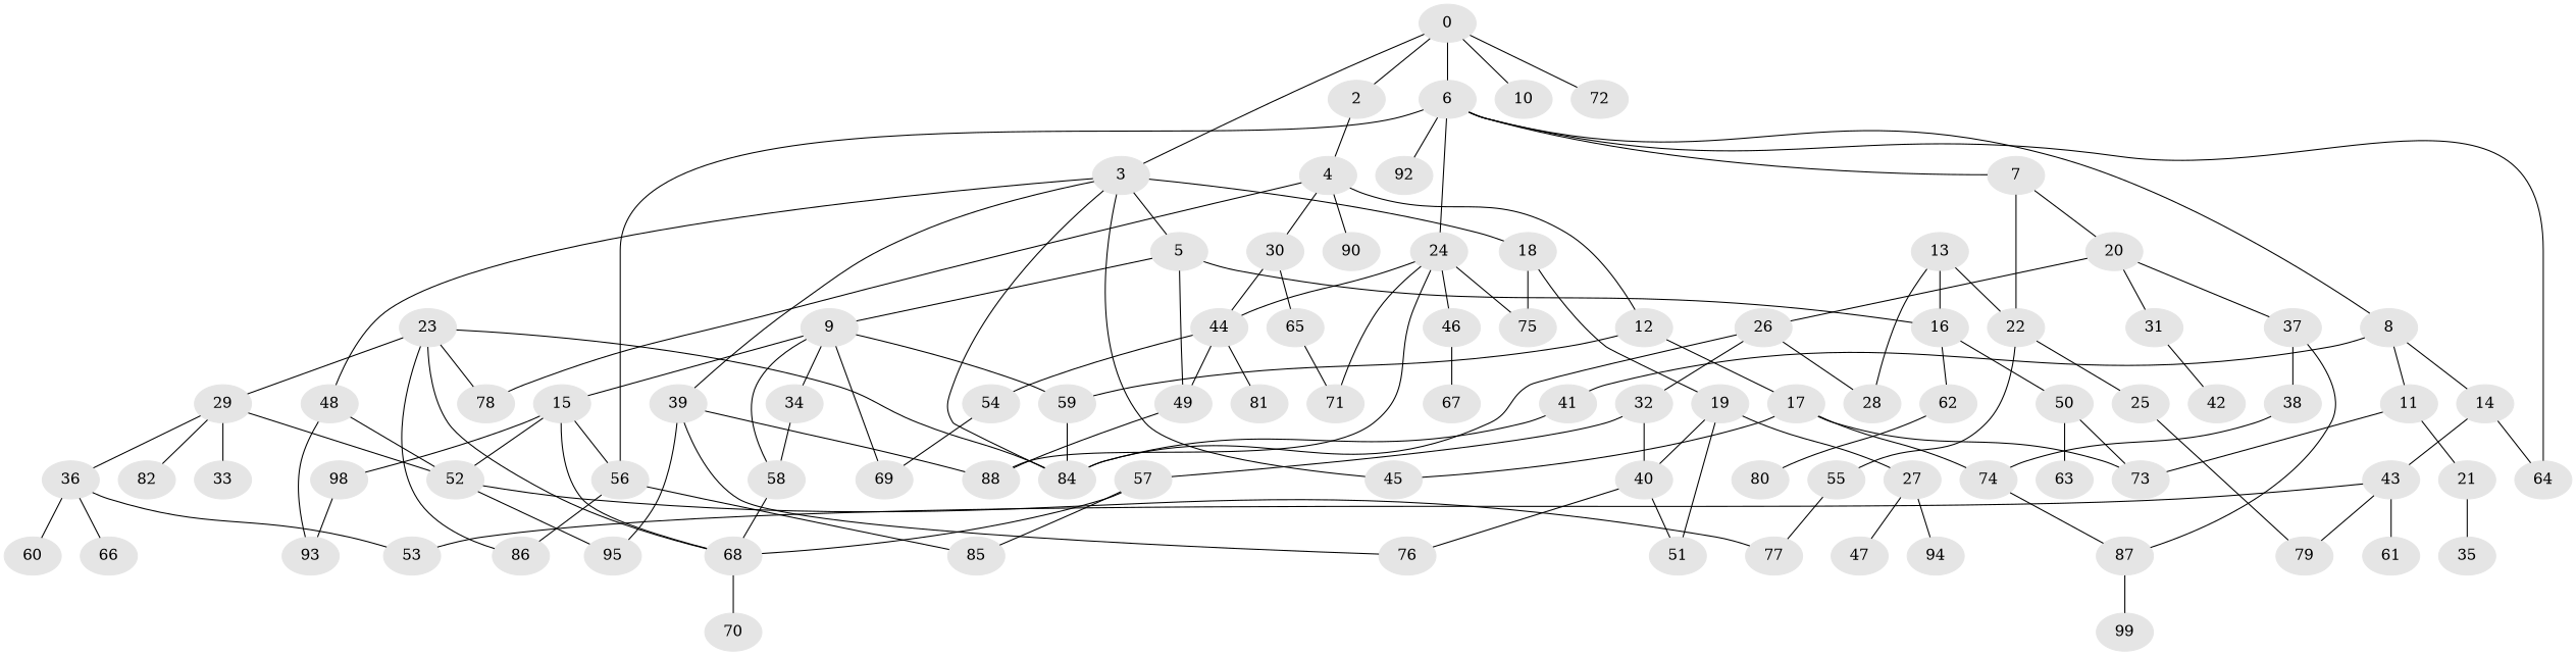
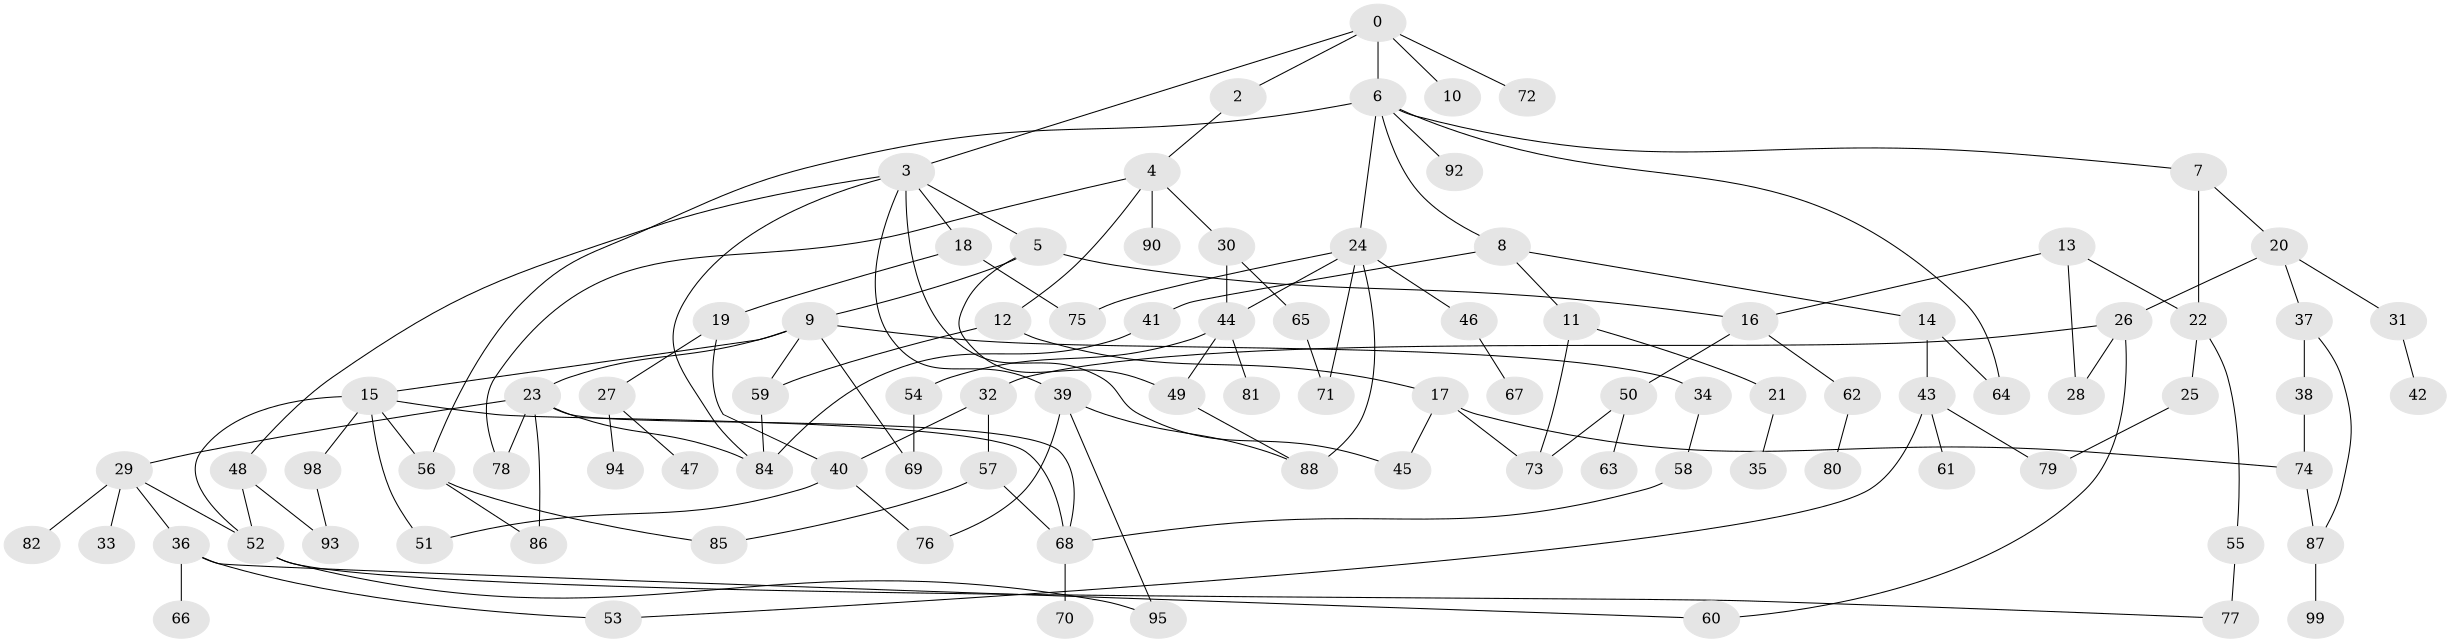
  graph {
    node [color=gray90 style=filled]
    n1 [label=0]
    2
    3
    6
    10
    72
    4
    5
    18
    39
    45
    48
    84
    7
    8
    24
    56
    64
    92
    12
    30
    78
    90
    9
    16
    49
    19
    75
    88
    76
    95
    52
    93
    59
    17
    44
    65
    15
    23
    34
    69
    50
    62
    20
    22
    11
    14
    41
    46
    71
    86
    85
    13
    28
    26
    31
    37
    21
    73
    43
    68
    n62 [label=98]
    29
    58
    35
    74
    25
    55
    79
    53
    61
    77
    70
    63
    80
    87
    27
    40
    51
    47
    94
    32
    60
    42
    38
    33
    36
    82
    54
    81
    67
    57
    66
    n94 [label=99]
    n1 -- 2
    n1 -- 3
    n1 -- 6
    n1 -- 10
    n1 -- 72
    2 -- 4
    3 -- 5
    3 -- 18
    3 -- 39
    3 -- 45
    3 -- 48
    3 -- 84
    6 -- 7
    6 -- 8
    6 -- 24
    6 -- 56
    6 -- 64
    6 -- 92
    4 -- 12
    4 -- 30
    4 -- 78
    4 -- 90
    5 -- 9
    5 -- 16
    5 -- 49
    18 -- 19
    18 -- 75
    39 -- 88
    39 -- 76
    39 -- 95
    48 -- 52
    48 -- 93
    7 -- 20
    7 -- 22
    8 -- 11
    8 -- 14
    8 -- 41
    24 -- 75
    24 -- 88
    24 -- 44
    24 -- 46
    24 -- 71
    56 -- 86
    56 -- 85
    12 -- 59
    12 -- 17
    30 -- 44
    30 -- 65
    9 -- 59
    9 -- 15
-   9 -- 58
+   9 -- 23
    9 -- 34
    9 -- 69
    16 -- 50
    16 -- 62
    49 -- 88
    19 -- 27
    19 -- 40
-   19 -- 51
+   15 -- 51
    52 -- 95
    52 -- 77
    59 -- 84
    17 -- 45
    17 -- 73
    17 -- 74
    44 -- 49
    44 -- 54
    44 -- 81
    65 -- 71
    15 -- 56
    15 -- 52
    15 -- 68
    15 -- n62
    23 -- 84
    23 -- 78
    23 -- 86
    23 -- 68
    23 -- 29
    34 -- 58
    50 -- 73
    50 -- 63
    62 -- 80
    20 -- 26
    20 -- 31
    20 -- 37
    22 -- 25
    22 -- 55
    11 -- 21
    11 -- 73
    14 -- 64
    14 -- 43
    41 -- 84
    46 -- 67
    13 -- 16
    13 -- 22
    13 -- 28
    26 -- 28
    26 -- 32
-   26 -- 84
+   26 -- 60
    31 -- 42
    37 -- 87
    37 -- 38
    21 -- 35
    43 -- 79
    43 -- 53
    43 -- 61
    68 -- 70
    n62 -- 93
    29 -- 52
    29 -- 33
    29 -- 36
    29 -- 82
    58 -- 68
    74 -- 87
    25 -- 79
    55 -- 77
    87 -- n94
    27 -- 47
    27 -- 94
    40 -- 76
    40 -- 51
    32 -- 40
    32 -- 57
    38 -- 74
    36 -- 53
    36 -- 60
    36 -- 66
    54 -- 69
    57 -- 85
    57 -- 68
  }
